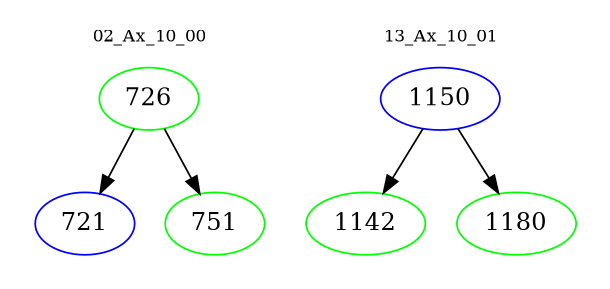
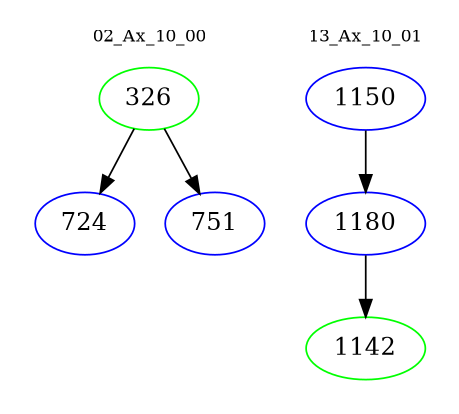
  digraph {
    node [color=blue]
    edge [color=black]
-   n1 [color=green label=726]
-   n2 [label=721]
-   n3 [color=green label=751]
+   n1 [color=green label=326]
+   n2 [label=724]
+   n3 [label=751]
    n4 [label=1150]
    n5 [color=green label=1142]
-   n6 [color=green label=1180]
+   n6 [label=1180]
    subgraph cluster_1 {
      color=white
      fontsize=10
      label="02_Ax_10_00"
      n1
      n2
      n3
    }
    subgraph cluster_2 {
      color=white
      fontsize=10
      label="13_Ax_10_01"
      n4
      n5
      n6
    }
    n1 -> n2
    n1 -> n3
-   n4 -> n5
+   n6 -> n5
    n4 -> n6
  }
